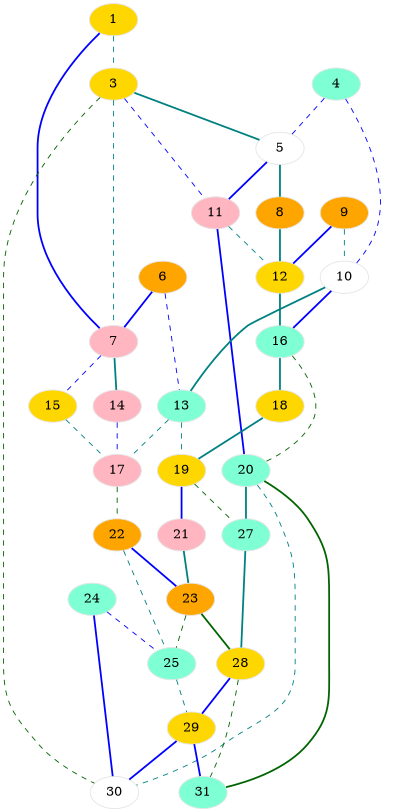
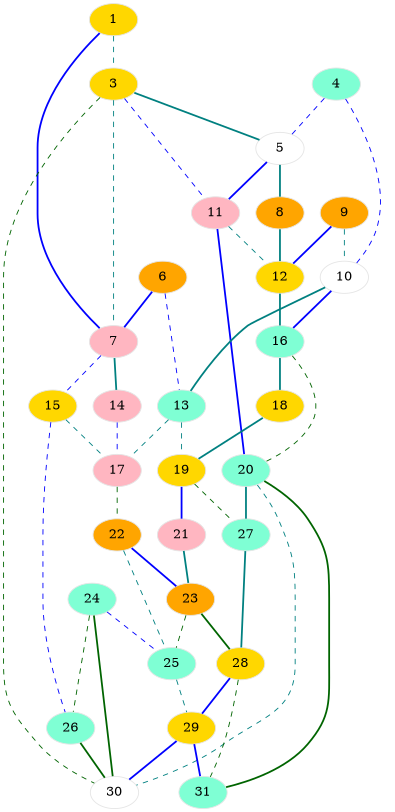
  graph {
    node [color=gray90 fillcolor=aquamarine style=filled]
    edge [color=teal style=bold weight=1.0]
    1 [fillcolor=gold]
    3 [fillcolor=gold]
    7 [fillcolor=lightpink]
    5 [fillcolor=white]
    11 [fillcolor=lightpink]
    30 [fillcolor=white]
    14 [fillcolor=lightpink]
    15 [fillcolor=gold]
    4
    10 [fillcolor=white]
    6 [fillcolor=orange]
    13
    8 [fillcolor=orange]
    12 [fillcolor=gold]
    20
    16
    17 [fillcolor=lightpink]
    19 [fillcolor=gold]
+   26
    9 [fillcolor=orange]
    18 [fillcolor=gold]
    27
    31
    22 [fillcolor=orange]
    21 [fillcolor=lightpink]
    23 [fillcolor=orange]
    25
    28 [fillcolor=gold]
    29 [fillcolor=gold]
    24
    1 -- 3 [style=dashed weight=2.0]
    1 -- 7 [color=blue]
    3 -- 7 [style=dashed]
    3 -- 5
    3 -- 11 [color=blue style=dashed]
    3 -- 30 [color=darkgreen style=dashed]
    7 -- 14 [weight=2.0]
    7 -- 15 [color=blue style=dashed]
    5 -- 11 [color=blue]
    5 -- 8
    11 -- 12 [style=dashed]
    11 -- 20 [color=blue weight=2.0]
    14 -- 17 [color=blue style=dashed weight=2.0]
    15 -- 17 [style=dashed]
+   15 -- 26 [color=blue style=dashed]
    4 -- 5 [color=blue style=dashed weight=2.0]
    4 -- 10 [color=blue style=dashed weight=2.0]
    10 -- 13
    10 -- 16 [color=blue]
    6 -- 7 [color=blue]
    6 -- 13 [color=blue style=dashed]
    13 -- 17 [style=dashed]
    13 -- 19 [style=dashed weight=2.0]
    8 -- 12
    12 -- 16
    20 -- 30 [style=dashed]
    20 -- 27 [weight=2.0]
    20 -- 31 [color=darkgreen]
    16 -- 20 [color=darkgreen style=dashed]
    16 -- 18 [weight=2.0]
    17 -- 22 [color=darkgreen style=dashed]
    19 -- 27 [color=darkgreen style=dashed]
    19 -- 21 [color=blue]
+   26 -- 30 [color=darkgreen weight=2.0]
    9 -- 10 [style=dashed weight=2.0]
    9 -- 12 [color=blue]
    18 -- 19 [weight=2.0]
    27 -- 28 [weight=2.0]
    22 -- 23 [color=blue]
    22 -- 25 [style=dashed]
    21 -- 23 [weight=2.0]
    23 -- 25 [color=darkgreen style=dashed weight=2.0]
    23 -- 28 [color=darkgreen]
    25 -- 29 [style=dashed]
    28 -- 31 [color=darkgreen style=dashed]
    28 -- 29 [color=blue]
    29 -- 30 [color=blue]
    29 -- 31 [color=blue weight=2.0]
-   24 -- 30 [color=blue]
+   24 -- 30 [color=darkgreen]
+   24 -- 26 [color=darkgreen style=dashed]
    24 -- 25 [color=blue style=dashed weight=2.0]
  }
